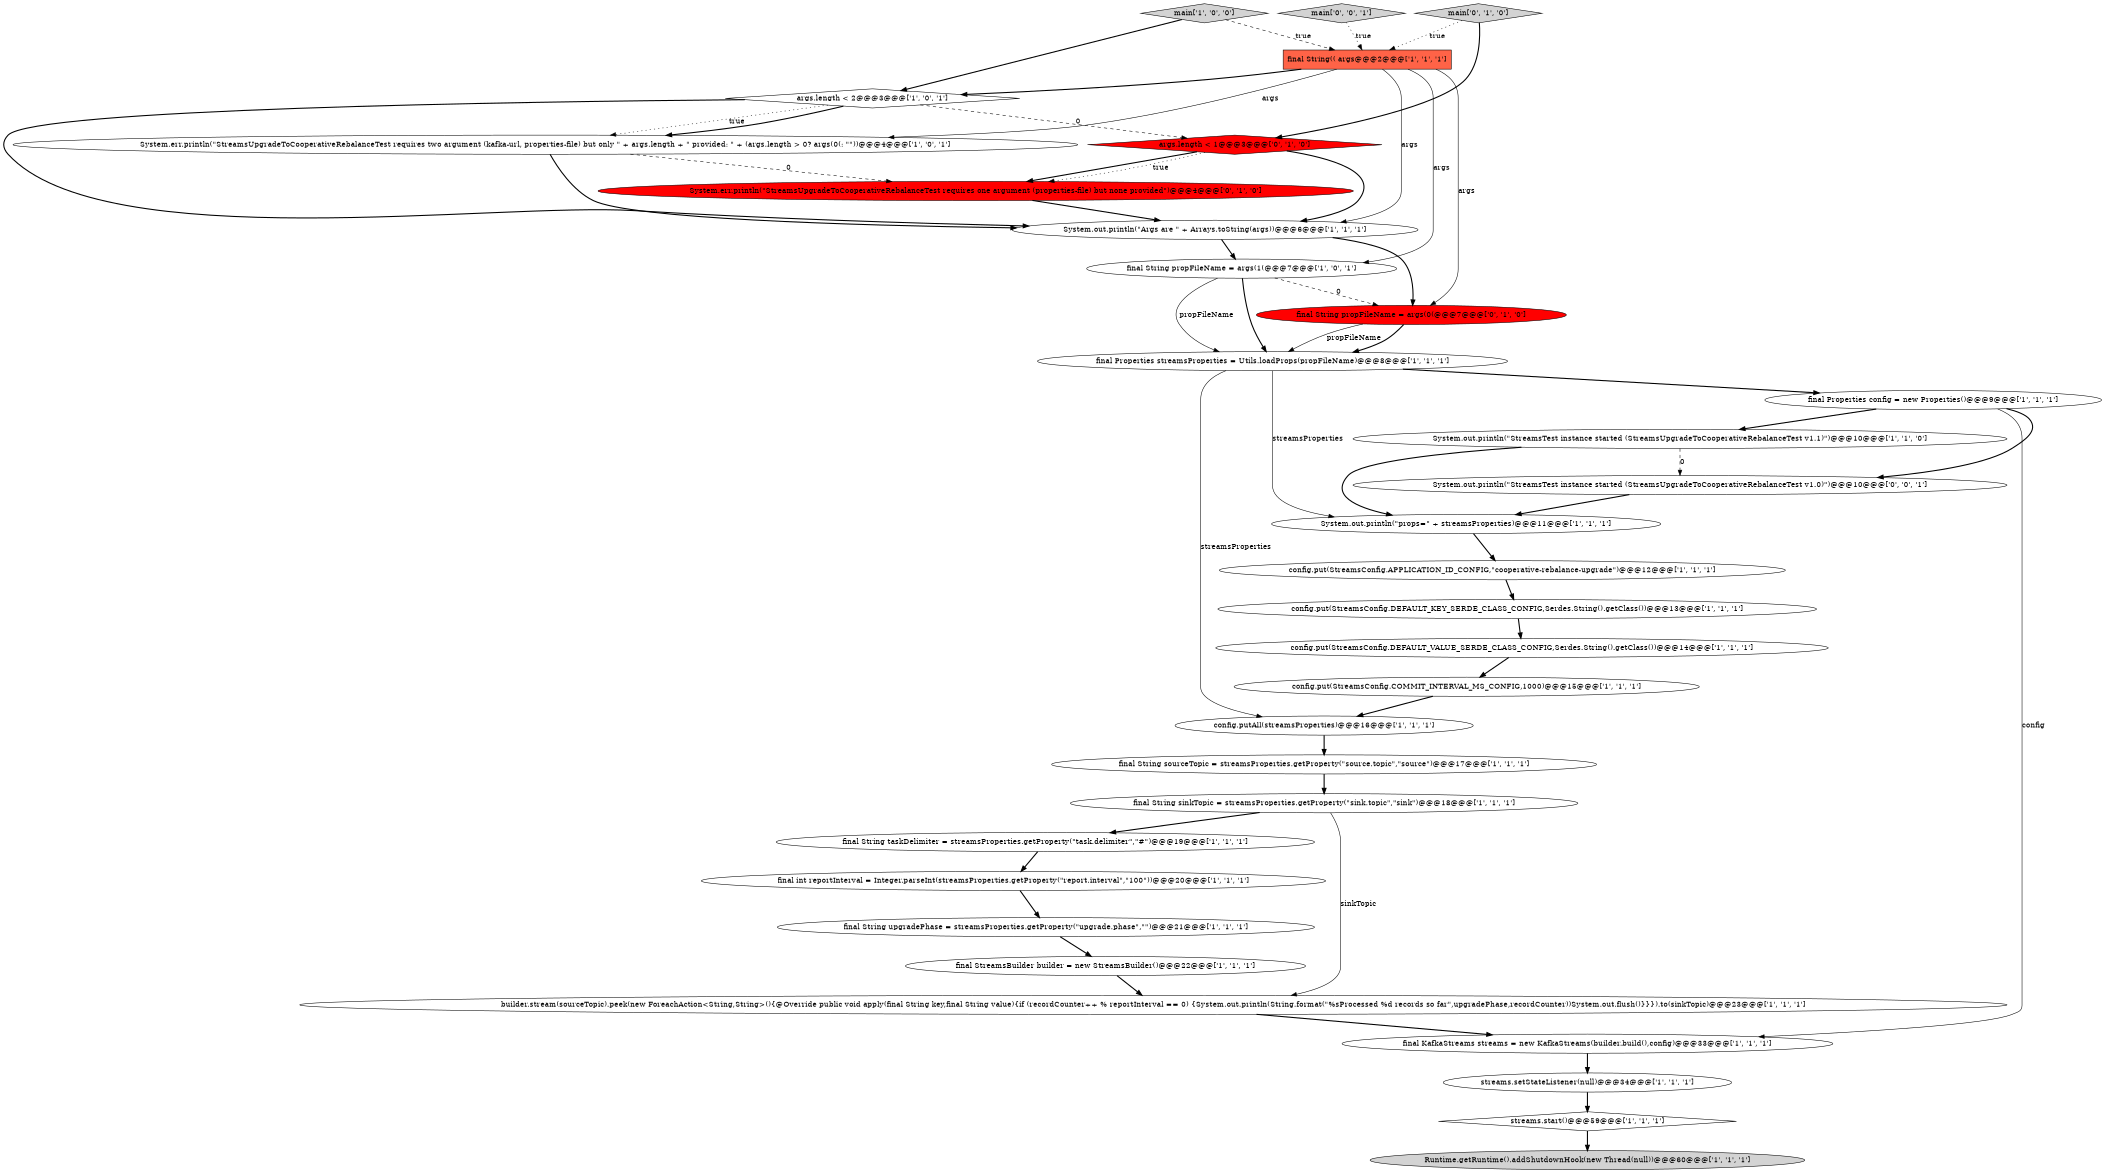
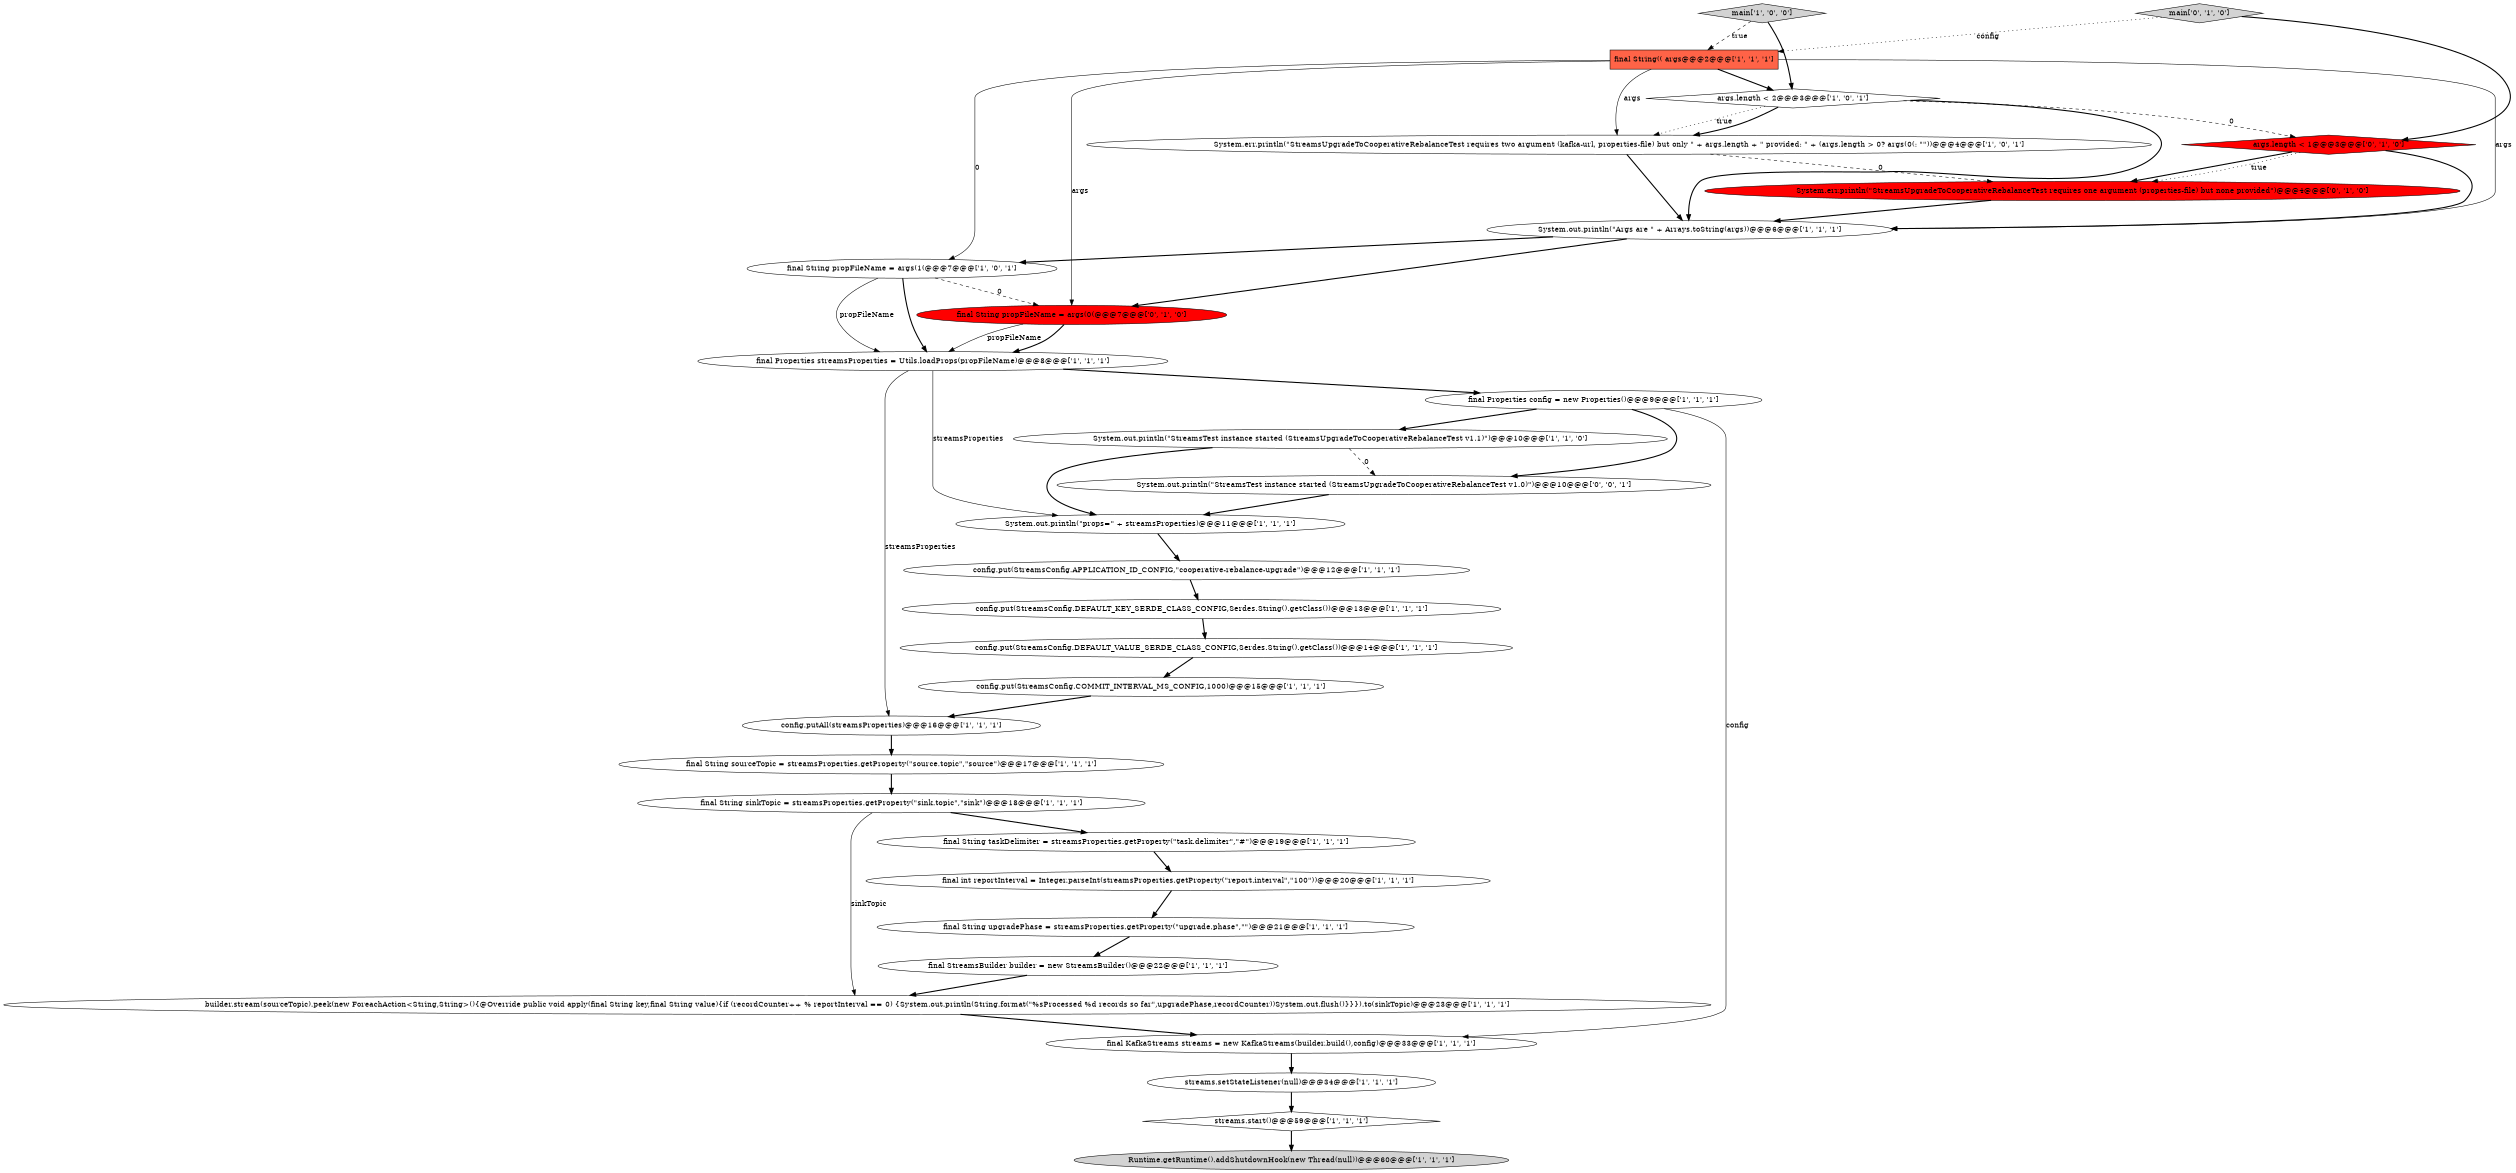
  digraph {
    node [fillcolor=white shape=ellipse style=filled]
    edge [style=bold]
    n1 [label="config.put(StreamsConfig.DEFAULT_KEY_SERDE_CLASS_CONFIG,Serdes.String().getClass())@@@13@@@['1', '1', '1']"]
    n2 [label="config.put(StreamsConfig.DEFAULT_VALUE_SERDE_CLASS_CONFIG,Serdes.String().getClass())@@@14@@@['1', '1', '1']"]
    n3 [label="config.put(StreamsConfig.COMMIT_INTERVAL_MS_CONFIG,1000)@@@15@@@['1', '1', '1']"]
    n4 [label="final String upgradePhase = streamsProperties.getProperty(\"upgrade.phase\",\"\")@@@21@@@['1', '1', '1']"]
    n5 [label="final StreamsBuilder builder = new StreamsBuilder()@@@22@@@['1', '1', '1']"]
    n6 [label="builder.stream(sourceTopic).peek(new ForeachAction<String,String>(){@Override public void apply(final String key,final String value){if (recordCounter++ % reportInterval == 0) {System.out.println(String.format(\"%sProcessed %d records so far\",upgradePhase,recordCounter))System.out.flush()}}}).to(sinkTopic)@@@23@@@['1', '1', '1']"]
    n7 [label="System.out.println(\"Args are \" + Arrays.toString(args))@@@6@@@['1', '1', '1']"]
    n8 [fillcolor=red label="final String propFileName = args(0(@@@7@@@['0', '1', '0']"]
    n9 [label="final String propFileName = args(1(@@@7@@@['1', '0', '1']"]
    n10 [label="final Properties streamsProperties = Utils.loadProps(propFileName)@@@8@@@['1', '1', '1']"]
    n11 [label="final KafkaStreams streams = new KafkaStreams(builder.build(),config)@@@33@@@['1', '1', '1']"]
    n12 [label="final String sinkTopic = streamsProperties.getProperty(\"sink.topic\",\"sink\")@@@18@@@['1', '1', '1']"]
    n13 [label="final String taskDelimiter = streamsProperties.getProperty(\"task.delimiter\",\"#\")@@@19@@@['1', '1', '1']"]
    n14 [label="final int reportInterval = Integer.parseInt(streamsProperties.getProperty(\"report.interval\",\"100\"))@@@20@@@['1', '1', '1']"]
    n15 [label="config.putAll(streamsProperties)@@@16@@@['1', '1', '1']"]
    n16 [label="System.out.println(\"props=\" + streamsProperties)@@@11@@@['1', '1', '1']"]
    n17 [label="final Properties config = new Properties()@@@9@@@['1', '1', '1']"]
    n18 [label="streams.start()@@@59@@@['1', '1', '1']" shape=diamond]
    n19 [fillcolor=lightgray label="Runtime.getRuntime().addShutdownHook(new Thread(null))@@@60@@@['1', '1', '1']"]
    n20 [label="args.length < 2@@@3@@@['1', '0', '1']" shape=diamond]
    n21 [fillcolor=red label="args.length < 1@@@3@@@['0', '1', '0']" shape=diamond]
    n22 [label="System.err.println(\"StreamsUpgradeToCooperativeRebalanceTest requires two argument (kafka-url, properties-file) but only \" + args.length + \" provided: \" + (args.length > 0? args(0(: \"\"))@@@4@@@['1', '0', '1']"]
    n23 [fillcolor=red label="System.err.println(\"StreamsUpgradeToCooperativeRebalanceTest requires one argument (properties-file) but none provided\")@@@4@@@['0', '1', '0']"]
    n24 [label="final String sourceTopic = streamsProperties.getProperty(\"source.topic\",\"source\")@@@17@@@['1', '1', '1']"]
    n25 [label="config.put(StreamsConfig.APPLICATION_ID_CONFIG,\"cooperative-rebalance-upgrade\")@@@12@@@['1', '1', '1']"]
    n26 [label="System.out.println(\"StreamsTest instance started (StreamsUpgradeToCooperativeRebalanceTest v1.1)\")@@@10@@@['1', '1', '0']"]
    n27 [label="System.out.println(\"StreamsTest instance started (StreamsUpgradeToCooperativeRebalanceTest v1.0)\")@@@10@@@['0', '0', '1']"]
    n28 [fillcolor=tomato label="final String(( args@@@2@@@['1', '1', '1']" shape=box]
    n29 [label="streams.setStateListener(null)@@@34@@@['1', '1', '1']"]
-   n30 [fillcolor=lightgray label="main['0', '0', '1']" shape=diamond]
    n31 [fillcolor=lightgray label="main['0', '1', '0']" shape=diamond]
    n32 [fillcolor=lightgray label="main['1', '0', '0']" shape=diamond]
    n1 -> n2
    n2 -> n3
    n3 -> n15
    n4 -> n5
    n5 -> n6
    n6 -> n11
    n7 -> n8
    n7 -> n9
    n8 -> n10 [label=propFileName style=solid]
    n8 -> n10
    n9 -> n8 [label=0 style=dashed]
    n9 -> n10 [label=propFileName style=solid]
    n9 -> n10
    n10 -> n15 [label=streamsProperties style=solid]
    n10 -> n16 [label=streamsProperties style=solid]
    n10 -> n17
    n11 -> n29
    n12 -> n6 [label=sinkTopic style=solid]
    n12 -> n13
    n13 -> n14
    n14 -> n4
    n15 -> n24
    n16 -> n25
    n17 -> n11 [label=config style=solid]
    n17 -> n26
    n17 -> n27
    n18 -> n19
    n20 -> n7
    n20 -> n21 [label=0 style=dashed]
    n20 -> n22 [label=true style=dotted]
    n20 -> n22
    n21 -> n7
    n21 -> n23
    n21 -> n23 [label=true style=dotted]
    n22 -> n7
    n22 -> n23 [label=0 style=dashed]
    n23 -> n7
    n24 -> n12
    n25 -> n1
    n26 -> n16
    n26 -> n27 [label=0 style=dashed]
    n27 -> n16
    n28 -> n7 [label=args style=solid]
    n28 -> n8 [label=args style=solid]
-   n28 -> n9 [label=args style=solid]
+   n28 -> n9 [label=0 style=solid]
    n28 -> n20
    n28 -> n22 [label=args style=solid]
    n29 -> n18
-   n30 -> n28 [label=true style=dotted]
    n31 -> n21
-   n31 -> n28 [label=true style=dotted]
+   n31 -> n28 [label=config style=dotted]
    n32 -> n20
    n32 -> n28 [label=true style=dashed]
  }
